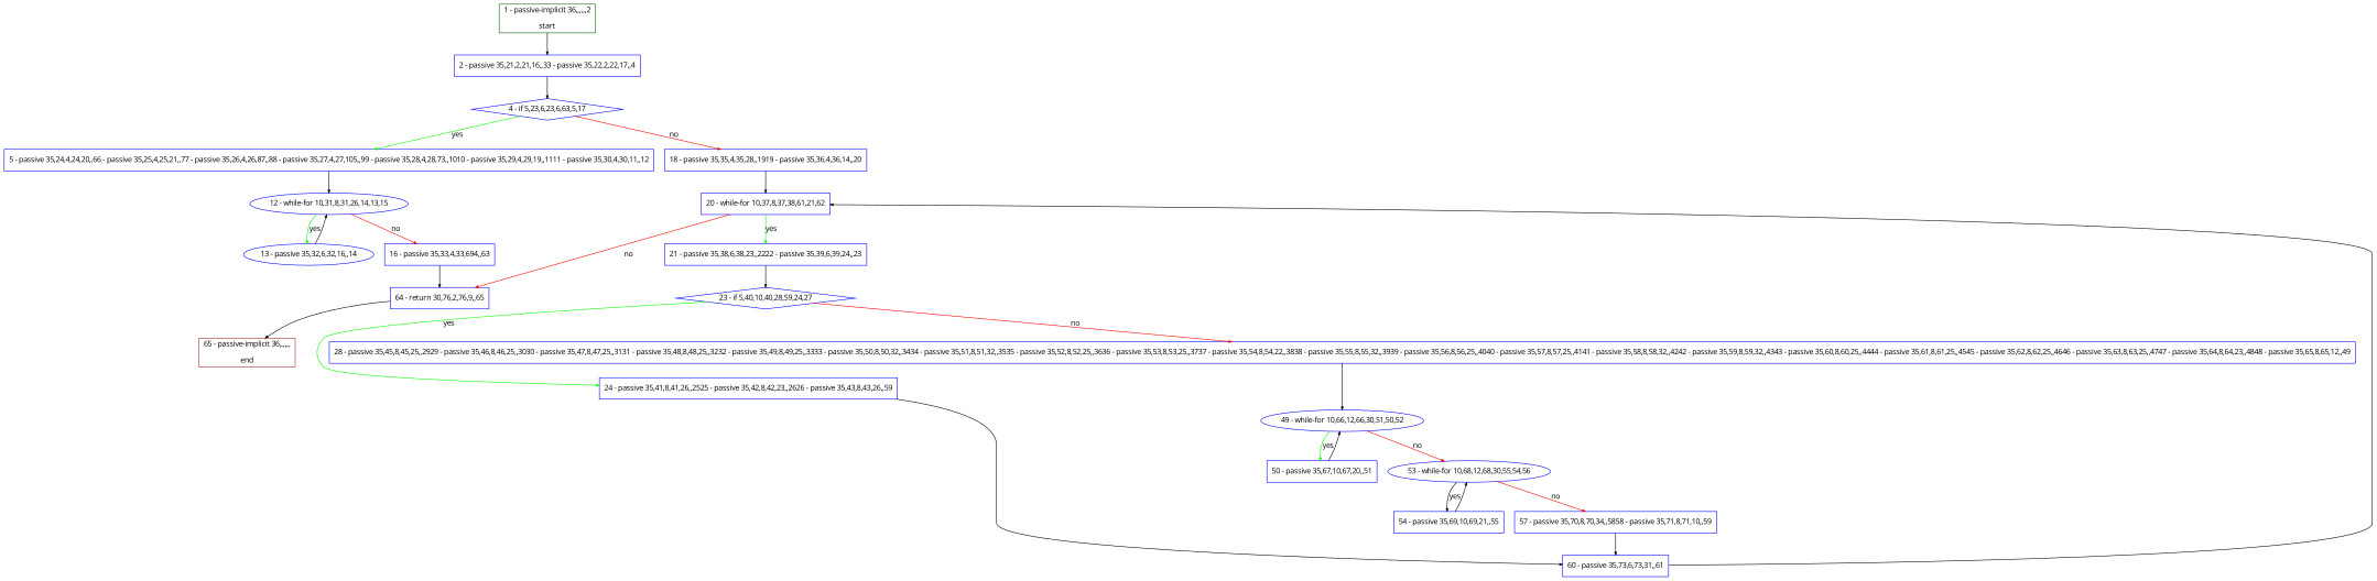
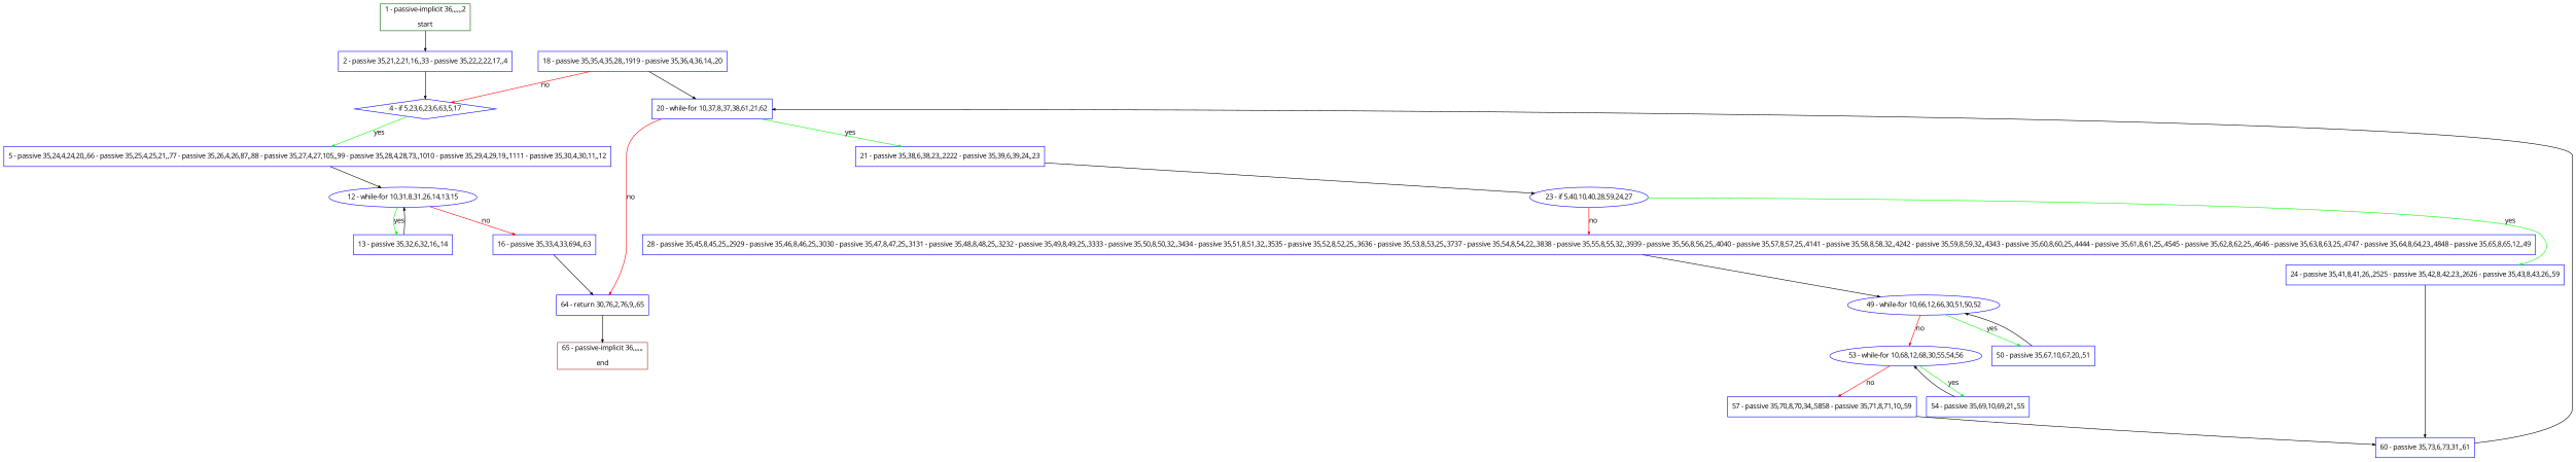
  digraph {
    bgcolor=white
    compound=true
    fillcolor="#FFFFCC"
    fontname="Open Sans"
    fontsize=12
    pack=true
    packmode=clust
    style="rounded,filled"
    node [color="#0000ff" compound=true fillcolor="#ffffff" fixedsize=false fontname="Open Sans" fontsize=12 node_initialized=no shape=box style=filled]
    edge [arrowhead=normal arrowsize=0.5 arrowtail=none color="#000000" compound=true dir=forward fontcolor=black fontname="Open Sans" fontsize=12]
    n1 [label="2 - passive 35,21,2,21,16,,33 - passive 35,22,2,22,17,,4"]
    n2 [label="4 - if 5,23,6,23,6,63,5,17" shape=diamond]
    n3 [label="5 - passive 35,24,4,24,20,,66 - passive 35,25,4,25,21,,77 - passive 35,26,4,26,87,,88 - passive 35,27,4,27,105,,99 - passive 35,28,4,28,73,,1010 - passive 35,29,4,29,19,,1111 - passive 35,30,4,30,11,,12"]
    n4 [label="18 - passive 35,35,4,35,28,,1919 - passive 35,36,4,36,14,,20"]
    n5 [color="#006400" label="1 - passive-implicit 36,,,,,,2\n\nstart"]
    n6 [label="12 - while-for 10,31,8,31,26,14,13,15" shape=oval]
    n7 [label="20 - while-for 10,37,8,37,38,61,21,62"]
-   n8 [label="13 - passive 35,32,6,32,16,,14" shape=ellipse]
+   n8 [label="13 - passive 35,32,6,32,16,,14"]
    n9 [label="16 - passive 35,33,4,33,694,,63"]
    n10 [label="64 - return 30,76,2,76,9,,65"]
    n11 [label="21 - passive 35,38,6,38,23,,2222 - passive 35,39,6,39,24,,23"]
    n12 [color="#a52a2a" label="65 - passive-implicit 36,,,,,,\n\nend"]
-   n13 [label="23 - if 5,40,10,40,28,59,24,27" shape=diamond]
+   n13 [label="23 - if 5,40,10,40,28,59,24,27" shape=ellipse]
    n14 [label="24 - passive 35,41,8,41,26,,2525 - passive 35,42,8,42,23,,2626 - passive 35,43,8,43,26,,59"]
    n15 [label="28 - passive 35,45,8,45,25,,2929 - passive 35,46,8,46,25,,3030 - passive 35,47,8,47,25,,3131 - passive 35,48,8,48,25,,3232 - passive 35,49,8,49,25,,3333 - passive 35,50,8,50,32,,3434 - passive 35,51,8,51,32,,3535 - passive 35,52,8,52,25,,3636 - passive 35,53,8,53,25,,3737 - passive 35,54,8,54,22,,3838 - passive 35,55,8,55,32,,3939 - passive 35,56,8,56,25,,4040 - passive 35,57,8,57,25,,4141 - passive 35,58,8,58,32,,4242 - passive 35,59,8,59,32,,4343 - passive 35,60,8,60,25,,4444 - passive 35,61,8,61,25,,4545 - passive 35,62,8,62,25,,4646 - passive 35,63,8,63,25,,4747 - passive 35,64,8,64,23,,4848 - passive 35,65,8,65,12,,49"]
    n16 [label="60 - passive 35,73,6,73,31,,61"]
    n17 [label="49 - while-for 10,66,12,66,30,51,50,52" shape=oval]
    n18 [label="50 - passive 35,67,10,67,20,,51"]
    n19 [label="53 - while-for 10,68,12,68,30,55,54,56" shape=oval]
    n20 [label="54 - passive 35,69,10,69,21,,55"]
    n21 [label="57 - passive 35,70,8,70,34,,5858 - passive 35,71,8,71,10,,59"]
    n1 -> n2
    n2 -> n3 [color="#00ff00" label=yes]
-   n2 -> n4 [color="#ff0000" label=no]
+   n4 -> n2 [color="#ff0000" label=no]
    n3 -> n6
    n4 -> n7
    n5 -> n1
    n6 -> n8 [color="#00ff00" label=yes]
    n6 -> n9 [color="#ff0000" label=no]
    n7 -> n10 [color="#ff0000" label=no]
    n7 -> n11 [color="#00ff00" label=yes]
    n8 -> n6
    n9 -> n10
    n10 -> n12
    n11 -> n13
    n13 -> n14 [color="#00ff00" label=yes]
    n13 -> n15 [color="#ff0000" label=no]
    n14 -> n16
    n15 -> n17
    n16 -> n7
    n17 -> n18 [color="#00ff00" label=yes]
    n17 -> n19 [color="#ff0000" label=no]
    n18 -> n17
-   n19 -> n20 [label=yes]
+   n19 -> n20 [color="#00ff00" label=yes]
    n19 -> n21 [color="#ff0000" label=no]
    n20 -> n19
    n21 -> n16
  }
